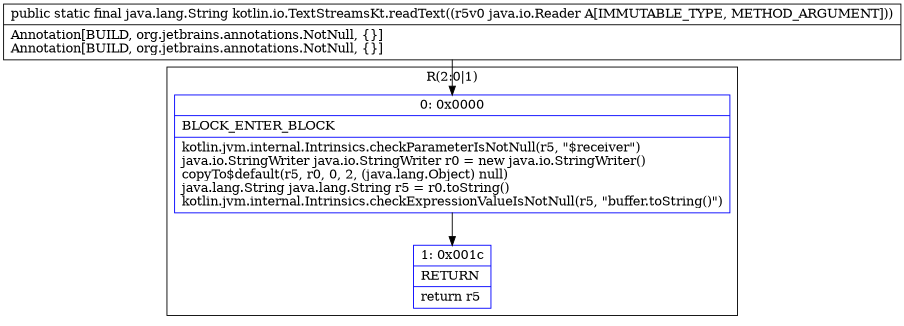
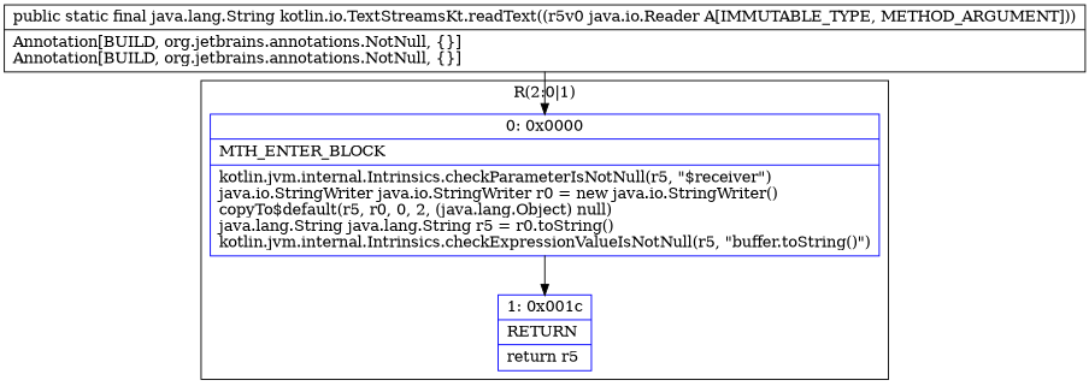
  digraph {
    node [color=blue shape=record]
-   n1 [label="{0\:\ 0x0000|BLOCK_ENTER_BLOCK\l|kotlin.jvm.internal.Intrinsics.checkParameterIsNotNull(r5, \"$receiver\")\ljava.io.StringWriter java.io.StringWriter r0 = new java.io.StringWriter()\lcopyTo$default(r5, r0, 0, 2, (java.lang.Object) null)\ljava.lang.String java.lang.String r5 = r0.toString()\lkotlin.jvm.internal.Intrinsics.checkExpressionValueIsNotNull(r5, \"buffer.toString()\")\l}"]
+   n1 [label="{0\:\ 0x0000|MTH_ENTER_BLOCK\l|kotlin.jvm.internal.Intrinsics.checkParameterIsNotNull(r5, \"$receiver\")\ljava.io.StringWriter java.io.StringWriter r0 = new java.io.StringWriter()\lcopyTo$default(r5, r0, 0, 2, (java.lang.Object) null)\ljava.lang.String java.lang.String r5 = r0.toString()\lkotlin.jvm.internal.Intrinsics.checkExpressionValueIsNotNull(r5, \"buffer.toString()\")\l}"]
    n2 [label="{1\:\ 0x001c|RETURN\l|return r5\l}"]
    n3 [label="{public static final java.lang.String kotlin.io.TextStreamsKt.readText((r5v0 java.io.Reader A[IMMUTABLE_TYPE, METHOD_ARGUMENT]))  | Annotation[BUILD, org.jetbrains.annotations.NotNull, \{\}]\lAnnotation[BUILD, org.jetbrains.annotations.NotNull, \{\}]\l}" color=""]
    subgraph cluster_1 {
      label="R(2:0|1)"
      n1
      n2
    }
    n1 -> n2
    n3 -> n1
  }
